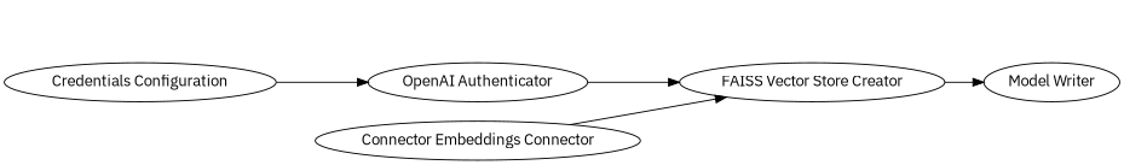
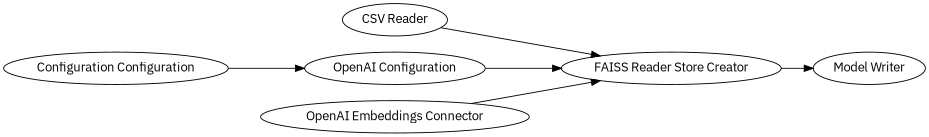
  digraph {
    fontname="IBM Plex Sans"
    rankdir=LR
    node [fontname="IBM Plex Sans"]
    edge [fontname="IBM Plex Sans"]
-   n2 [label="FAISS Vector Store Creator"]
+   n1 [label="CSV Reader"]
+   n2 [label="FAISS Reader Store Creator"]
    n3 [label="Model Writer"]
-   n4 [label="Credentials Configuration"]
-   n5 [label="OpenAI Authenticator"]
-   n6 [label="Connector Embeddings Connector"]
+   n4 [label="Configuration Configuration"]
+   n5 [label="OpenAI Configuration"]
+   n6 [label="OpenAI Embeddings Connector"]
+   n1 -> n2
    n2 -> n3
    n4 -> n5
    n5 -> n2
    n6 -> n2
  }
